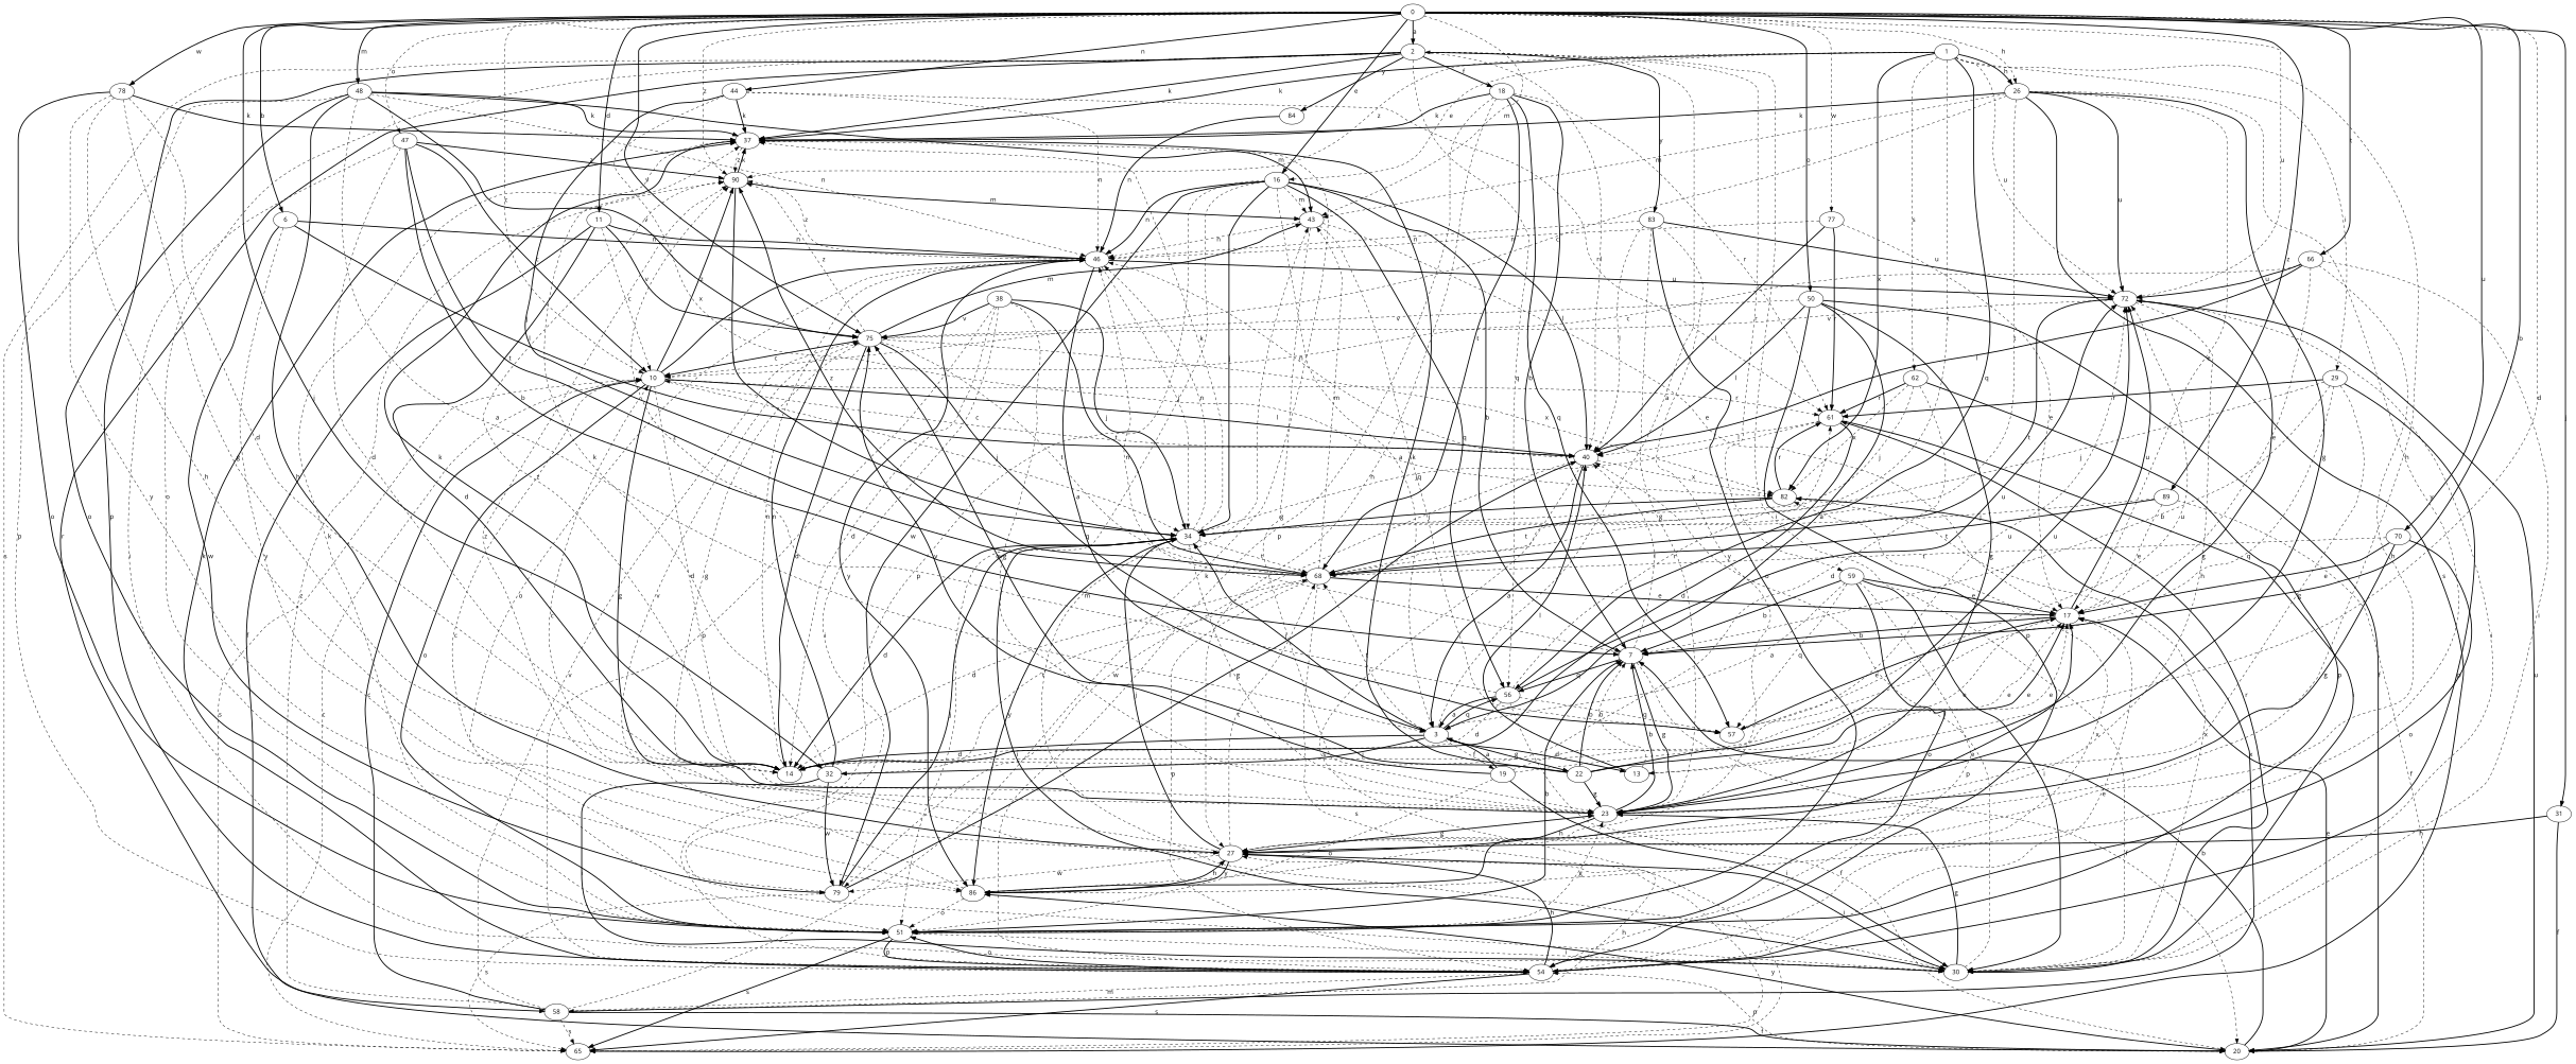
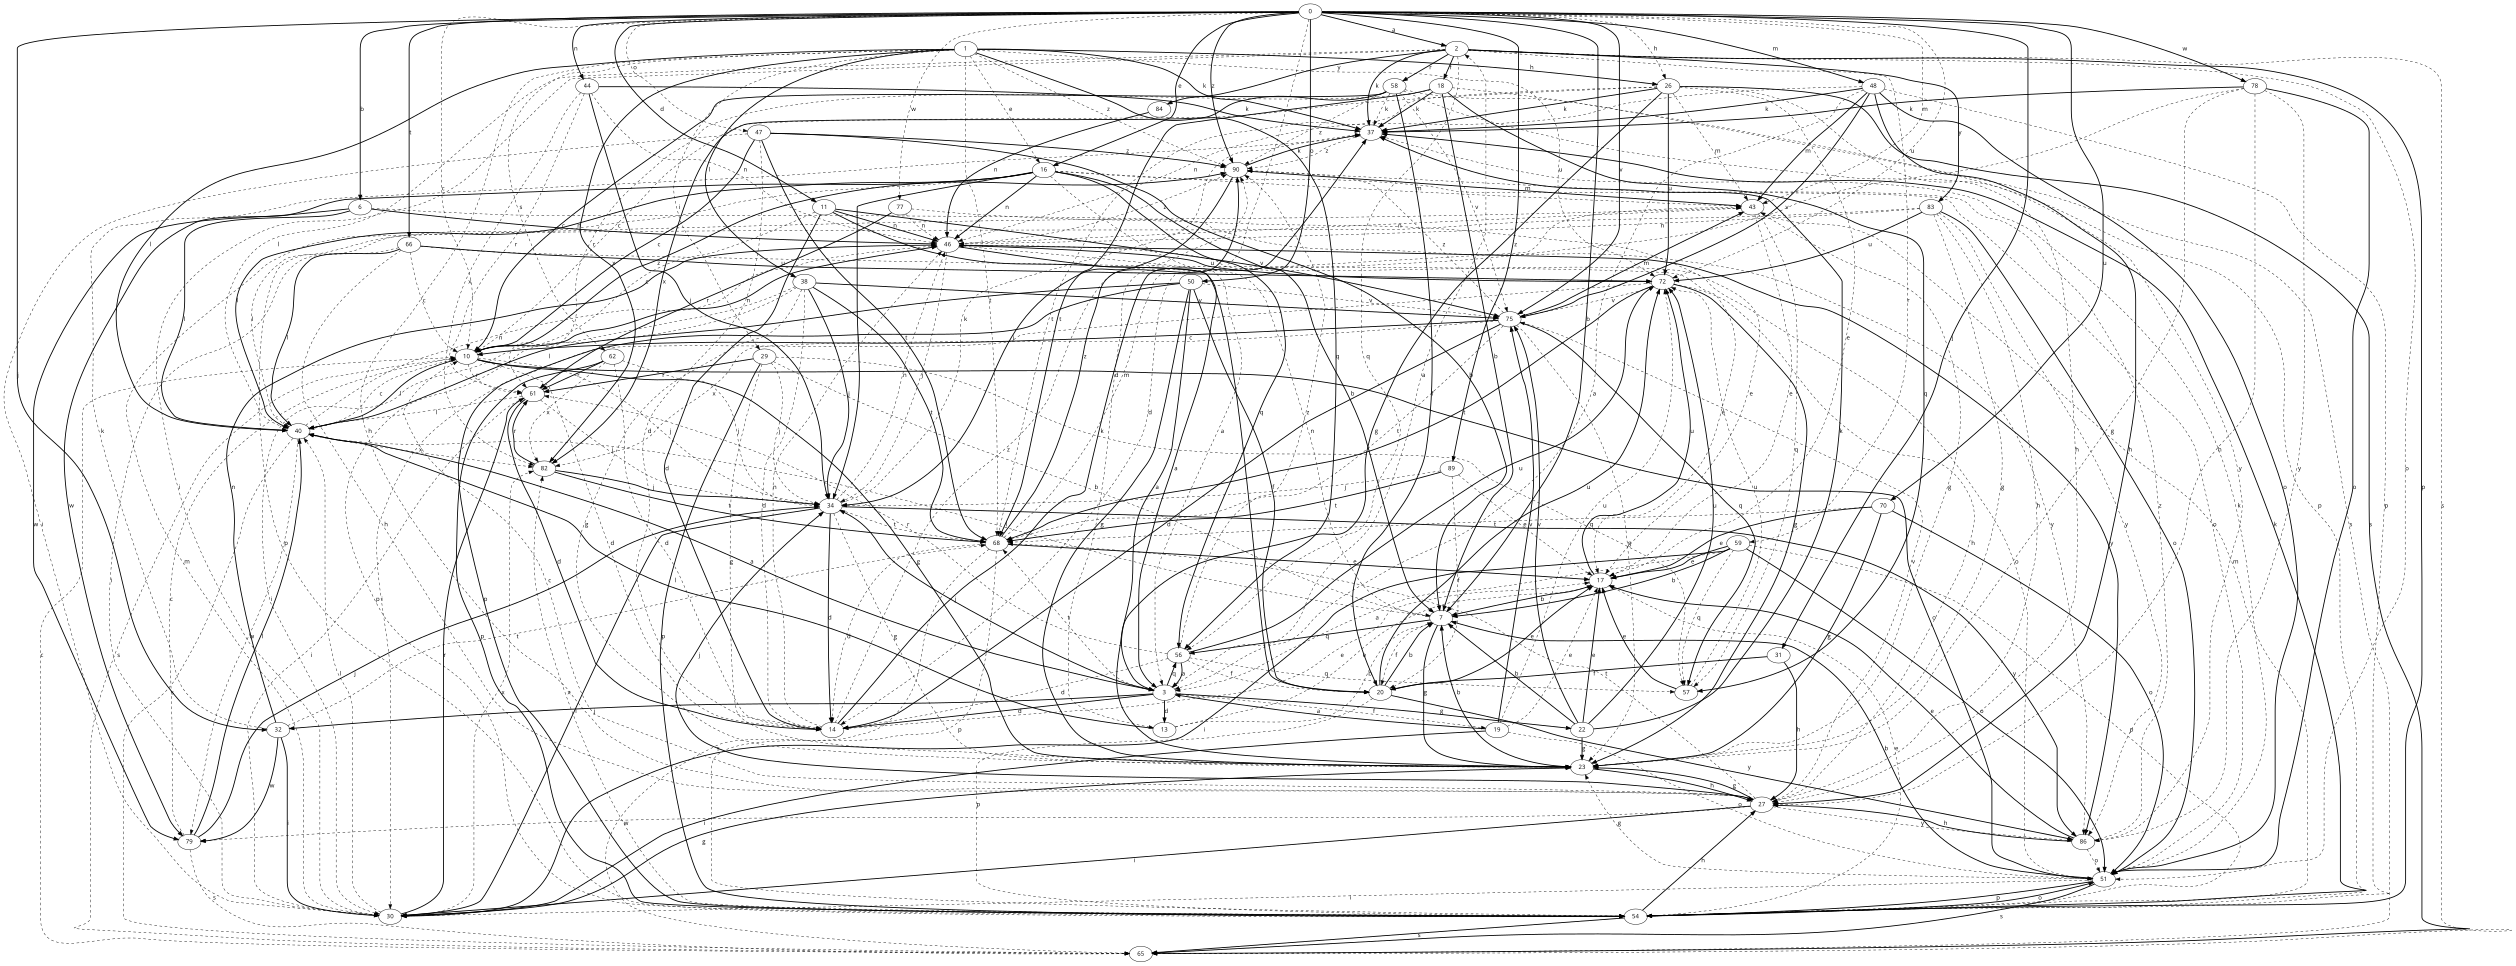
  strict digraph {
    fontname="Open Sans"
    node [fontname="Open Sans"]
    edge [fontname="Open Sans" style=bold]
    0
    2
    6
    7
    10
    11
    13
    16
    26
    31
    32
    n12 [label=48]
    43
    44
    47
    50
    66
    70
    72
    75
    77
    78
    89
    90
    37
    40
    56
    18
    30
    51
    54
    58
    59
    65
    83
    84
    46
    79
    86
    20
    23
    14
    34
    61
    17
    3
    68
    27
    57
    82
    1
    29
    38
    62
    19
    22
    0 -> 2 [label=a]
    0 -> 6 [label=b]
    0 -> 7 [label=b]
    0 -> 10 [label=c style=dashed]
    0 -> 11 [label=d]
    0 -> 13 [label=d style=dashed]
    0 -> 16 [label=e]
    0 -> 26 [label=h style=dashed]
    0 -> 31 [label=j]
    0 -> 32 [label=j]
    0 -> n12 [label=m]
    0 -> 43 [label=m style=dashed]
    0 -> 44 [label=n]
    0 -> 47 [label=o style=dashed]
    0 -> 50 [label=o]
    0 -> 66 [label=t]
    0 -> 70 [label=u]
    0 -> 72 [label=u style=dashed]
    0 -> 75 [label=v]
    0 -> 77 [label=w style=dashed]
    0 -> 78 [label=w]
    0 -> 89 [label=z]
-   0 -> 90 [label=z style=dashed]
+   0 -> 90 [label=z]
    2 -> 37 [label=k]
    2 -> 40 [label=l style=dashed]
    2 -> 56 [label=q style=dashed]
    2 -> 18 [label=f]
    2 -> 30 [label=i style=dashed]
    2 -> 51 [label=o style=dashed]
    2 -> 54 [label=p]
    2 -> 58 [label=r]
    2 -> 59 [label=r style=dashed]
    2 -> 65 [label=s style=dashed]
    2 -> 83 [label=y]
    2 -> 84 [label=y]
    6 -> 40 [label=l]
    6 -> 46 [label=n]
    6 -> 79 [label=w]
    6 -> 86 [label=y style=dashed]
    7 -> 40 [label=l style=dashed]
    7 -> 56 [label=q]
    7 -> 46 [label=n style=dashed]
    7 -> 20 [label=f style=dashed]
    7 -> 23 [label=g]
    10 -> 90 [label=z]
    10 -> 40 [label=l]
    10 -> 51 [label=o]
    10 -> 65 [label=s style=dashed]
    10 -> 46 [label=n]
    10 -> 23 [label=g]
    10 -> 14 [label=d style=dashed]
    10 -> 34 [label=j style=dashed]
    10 -> 61 [label=r style=dashed]
    11 -> 10 [label=c style=dashed]
    11 -> 75 [label=v]
    11 -> 46 [label=n]
    11 -> 20 [label=f]
    11 -> 14 [label=d]
    13 -> 7 [label=b style=dashed]
    13 -> 40 [label=l]
    13 -> 17 [label=e style=dashed]
    16 -> 7 [label=b]
    16 -> 43 [label=m style=dashed]
    16 -> 40 [label=l]
    16 -> 56 [label=q]
    16 -> 51 [label=o style=dashed]
    16 -> 54 [label=p style=dashed]
    16 -> 46 [label=n]
    16 -> 79 [label=w]
    16 -> 34 [label=j]
    16 -> 3 [label=a style=dashed]
    26 -> 10 [label=c style=dashed]
    26 -> 43 [label=m style=dashed]
    26 -> 72 [label=u]
    26 -> 37 [label=k]
    26 -> 65 [label=s]
    26 -> 86 [label=y style=dashed]
    26 -> 23 [label=g]
    26 -> 17 [label=e style=dashed]
    26 -> 68 [label=t style=dashed]
    31 -> 20 [label=f]
    31 -> 27 [label=h]
    32 -> 37 [label=k style=dashed]
    32 -> 30 [label=i]
    32 -> 46 [label=n]
    32 -> 79 [label=w]
    32 -> 68 [label=t style=dashed]
    n12 -> 43 [label=m]
    n12 -> 75 [label=v]
    n12 -> 37 [label=k]
    n12 -> 51 [label=o]
    n12 -> 54 [label=p style=dashed]
    n12 -> 46 [label=n style=dashed]
    n12 -> 3 [label=a style=dashed]
    n12 -> 27 [label=h]
    43 -> 46 [label=n style=dashed]
    43 -> 23 [label=g style=dashed]
    43 -> 17 [label=e style=dashed]
    43 -> 57 [label=q style=dashed]
    44 -> 37 [label=k]
    44 -> 46 [label=n style=dashed]
    44 -> 34 [label=j]
    44 -> 61 [label=r style=dashed]
    44 -> 82 [label=x style=dashed]
    47 -> 7 [label=b]
    47 -> 10 [label=c]
    47 -> 90 [label=z]
    47 -> 30 [label=i style=dashed]
    47 -> 14 [label=d style=dashed]
    47 -> 68 [label=t]
    50 -> 75 [label=v style=dashed]
    50 -> 40 [label=l]
    50 -> 54 [label=p]
    50 -> 20 [label=f]
    50 -> 23 [label=g]
    50 -> 3 [label=a]
    66 -> 10 [label=c style=dashed]
    66 -> 72 [label=u]
    66 -> 40 [label=l]
    66 -> 30 [label=i style=dashed]
    66 -> 17 [label=e style=dashed]
    66 -> 27 [label=h style=dashed]
    70 -> 51 [label=o]
    70 -> 23 [label=g]
    70 -> 17 [label=e]
    70 -> 68 [label=t style=dashed]
    72 -> 75 [label=v style=dashed]
    72 -> 30 [label=i style=dashed]
    72 -> 23 [label=g]
    72 -> 68 [label=t]
    72 -> 27 [label=h style=dashed]
    75 -> 10 [label=c]
    75 -> 43 [label=m]
    75 -> 90 [label=z style=dashed]
    75 -> 23 [label=g style=dashed]
    75 -> 14 [label=d]
    75 -> 68 [label=t style=dashed]
    75 -> 57 [label=q]
    75 -> 82 [label=x style=dashed]
    77 -> 46 [label=n style=dashed]
    77 -> 61 [label=r]
    77 -> 17 [label=e style=dashed]
    78 -> 37 [label=k]
    78 -> 51 [label=o]
    78 -> 86 [label=y style=dashed]
    78 -> 23 [label=g style=dashed]
    78 -> 14 [label=d style=dashed]
    78 -> 27 [label=h style=dashed]
    89 -> 20 [label=f style=dashed]
    89 -> 34 [label=j style=dashed]
    89 -> 17 [label=e style=dashed]
    89 -> 68 [label=t]
    90 -> 43 [label=m]
    90 -> 37 [label=k]
    90 -> 34 [label=j]
    37 -> 90 [label=z style=dashed]
    40 -> 10 [label=c style=dashed]
    40 -> 65 [label=s style=dashed]
    40 -> 46 [label=n style=dashed]
    40 -> 79 [label=w style=dashed]
    40 -> 3 [label=a]
    40 -> 82 [label=x style=dashed]
    56 -> 72 [label=u]
    56 -> 90 [label=z style=dashed]
    56 -> 20 [label=f style=dashed]
    56 -> 14 [label=d style=dashed]
    56 -> 61 [label=r style=dashed]
    56 -> 3 [label=a]
    56 -> 57 [label=q style=dashed]
    18 -> 7 [label=b]
    18 -> 37 [label=k]
    18 -> 54 [label=p style=dashed]
    18 -> 61 [label=r style=dashed]
    18 -> 68 [label=t]
-   18 -> 27 [label=h style=dashed]
+   83 -> 27 [label=h style=dashed]
    18 -> 57 [label=q]
    30 -> 43 [label=m style=dashed]
    30 -> 40 [label=l style=dashed]
    30 -> 23 [label=g]
    30 -> 61 [label=r]
    30 -> 82 [label=x style=dashed]
    51 -> 7 [label=b]
    51 -> 37 [label=k style=dashed]
    51 -> 30 [label=i style=dashed]
    51 -> 54 [label=p]
    51 -> 65 [label=s]
    51 -> 23 [label=g style=dashed]
-   54 -> 58 [label=m style=dashed]
+   54 -> 43 [label=m style=dashed]
    54 -> 37 [label=k]
    54 -> 51 [label=o]
    54 -> 65 [label=s]
    54 -> 17 [label=e style=dashed]
    54 -> 27 [label=h]
    54 -> 82 [label=x style=dashed]
    58 -> 10 [label=c]
    58 -> 75 [label=v style=dashed]
    58 -> 90 [label=z style=dashed]
    58 -> 37 [label=k style=dashed]
    58 -> 65 [label=s style=dashed]
    58 -> 20 [label=f]
    58 -> 27 [label=h style=dashed]
    58 -> 82 [label=x]
    59 -> 7 [label=b]
    59 -> 30 [label=i]
    59 -> 51 [label=o]
    59 -> 54 [label=p style=dashed]
    59 -> 17 [label=e]
    59 -> 3 [label=a style=dashed]
    59 -> 57 [label=q style=dashed]
    65 -> 10 [label=c style=dashed]
    83 -> 72 [label=u]
    83 -> 40 [label=l style=dashed]
    83 -> 51 [label=o]
    83 -> 46 [label=n style=dashed]
    83 -> 86 [label=y style=dashed]
    83 -> 23 [label=g style=dashed]
    84 -> 46 [label=n]
    46 -> 72 [label=u]
    46 -> 90 [label=z style=dashed]
    46 -> 51 [label=o style=dashed]
    46 -> 86 [label=y]
    46 -> 34 [label=j style=dashed]
    46 -> 3 [label=a]
    79 -> 10 [label=c style=dashed]
    79 -> 40 [label=l]
    79 -> 65 [label=s style=dashed]
    79 -> 34 [label=j]
    86 -> 90 [label=z style=dashed]
    86 -> 51 [label=o style=dashed]
    86 -> 17 [label=e]
    86 -> 27 [label=h]
    20 -> 7 [label=b]
    20 -> 72 [label=u]
    20 -> 54 [label=p style=dashed]
    20 -> 86 [label=y]
    20 -> 17 [label=e]
    23 -> 7 [label=b]
    23 -> 27 [label=h]
    14 -> 90 [label=z style=dashed]
    14 -> 37 [label=k]
    14 -> 46 [label=n style=dashed]
    14 -> 17 [label=e style=dashed]
    34 -> 37 [label=k style=dashed]
    34 -> 30 [label=i]
    34 -> 46 [label=n style=dashed]
    34 -> 86 [label=y]
    34 -> 23 [label=g style=dashed]
    34 -> 14 [label=d]
    34 -> 68 [label=t style=dashed]
    61 -> 40 [label=l style=dashed]
-   61 -> 30 [label=i]
+   61 -> 30 [label=i style=dashed]
    61 -> 14 [label=d]
    61 -> 34 [label=j style=dashed]
    17 -> 7 [label=b]
    17 -> 72 [label=u]
    3 -> 2 [label=a style=dashed]
    3 -> 13 [label=d]
    3 -> 32 [label=j]
    3 -> 56 [label=q]
    3 -> 14 [label=d]
    3 -> 34 [label=j]
    3 -> 68 [label=t style=dashed]
    3 -> 19 [label=f style=dashed]
    3 -> 22 [label=g]
    68 -> 43 [label=m style=dashed]
    68 -> 90 [label=z]
    68 -> 54 [label=p style=dashed]
    68 -> 65 [label=s style=dashed]
    68 -> 14 [label=d style=dashed]
    68 -> 17 [label=e]
    27 -> 10 [label=c style=dashed]
    27 -> 75 [label=v style=dashed]
    27 -> 30 [label=i]
    27 -> 79 [label=w style=dashed]
-   27 -> 86 [label=y]
+   27 -> 86 [label=y style=dashed]
    27 -> 23 [label=g]
    27 -> 34 [label=j]
    27 -> 68 [label=t style=dashed]
    57 -> 72 [label=u style=dashed]
    57 -> 17 [label=e]
    82 -> 34 [label=j]
    82 -> 61 [label=r]
    82 -> 68 [label=t]
    1 -> 16 [label=e style=dashed]
    1 -> 26 [label=h]
    1 -> 72 [label=u style=dashed]
    1 -> 90 [label=z style=dashed]
    1 -> 37 [label=k]
-   77 -> 40 [label=l]
+   1 -> 40 [label=l]
    1 -> 56 [label=q]
    1 -> 68 [label=t style=dashed]
    1 -> 27 [label=h style=dashed]
    1 -> 82 [label=x]
    1 -> 29 [label=i style=dashed]
+   1 -> 38 [label=l]
    1 -> 62 [label=s style=dashed]
    29 -> 7 [label=b style=dashed]
    29 -> 54 [label=p]
    29 -> 23 [label=g style=dashed]
    29 -> 34 [label=j style=dashed]
    29 -> 61 [label=r]
    29 -> 57 [label=q style=dashed]
    38 -> 75 [label=v]
    38 -> 30 [label=i style=dashed]
    38 -> 54 [label=p style=dashed]
    38 -> 23 [label=g style=dashed]
    38 -> 14 [label=d style=dashed]
    38 -> 34 [label=j]
    38 -> 68 [label=t]
    62 -> 54 [label=p]
    62 -> 14 [label=d style=dashed]
    62 -> 34 [label=j style=dashed]
    62 -> 61 [label=r]
    62 -> 82 [label=x style=dashed]
    19 -> 72 [label=u style=dashed]
    19 -> 75 [label=v]
    19 -> 30 [label=i]
    19 -> 51 [label=o style=dashed]
    19 -> 17 [label=e style=dashed]
    19 -> 3 [label=a]
    22 -> 7 [label=b]
    22 -> 72 [label=u]
    22 -> 75 [label=v]
    22 -> 37 [label=k]
    22 -> 23 [label=g]
    22 -> 17 [label=e]
  }
